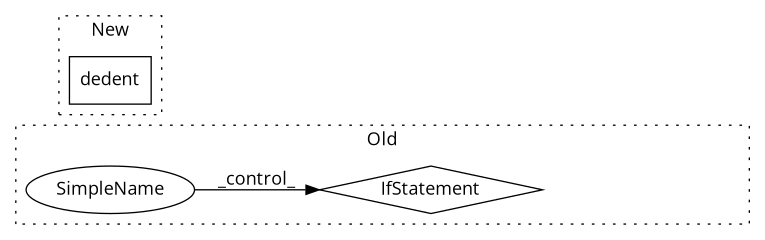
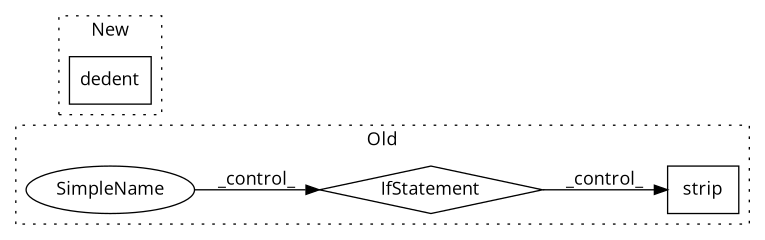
  digraph {
    fontname="Open Sans"
    rankdir=LR
    node [a=32 fontname="Open Sans" shape=box]
    edge [fontname="Open Sans"]
+   n1 [l=7 label=strip s=16611]
    n2 [a=25 l=65 label=IfStatement s=16688 shape=diamond]
    n3 [a=42 l=5 label=SimpleName s=16748 shape=ellipse]
    n4 [l="7,1" label=dedent s="16659,16684"]
    subgraph cluster_1 {
      label=Old
      style=dotted
+     n1
      n2
      n3
    }
    subgraph cluster_2 {
      label=New
      style=dotted
      n4
    }
+   n2 -> n1 [label=_control_]
    n3 -> n2 [label=_control_]
  }
